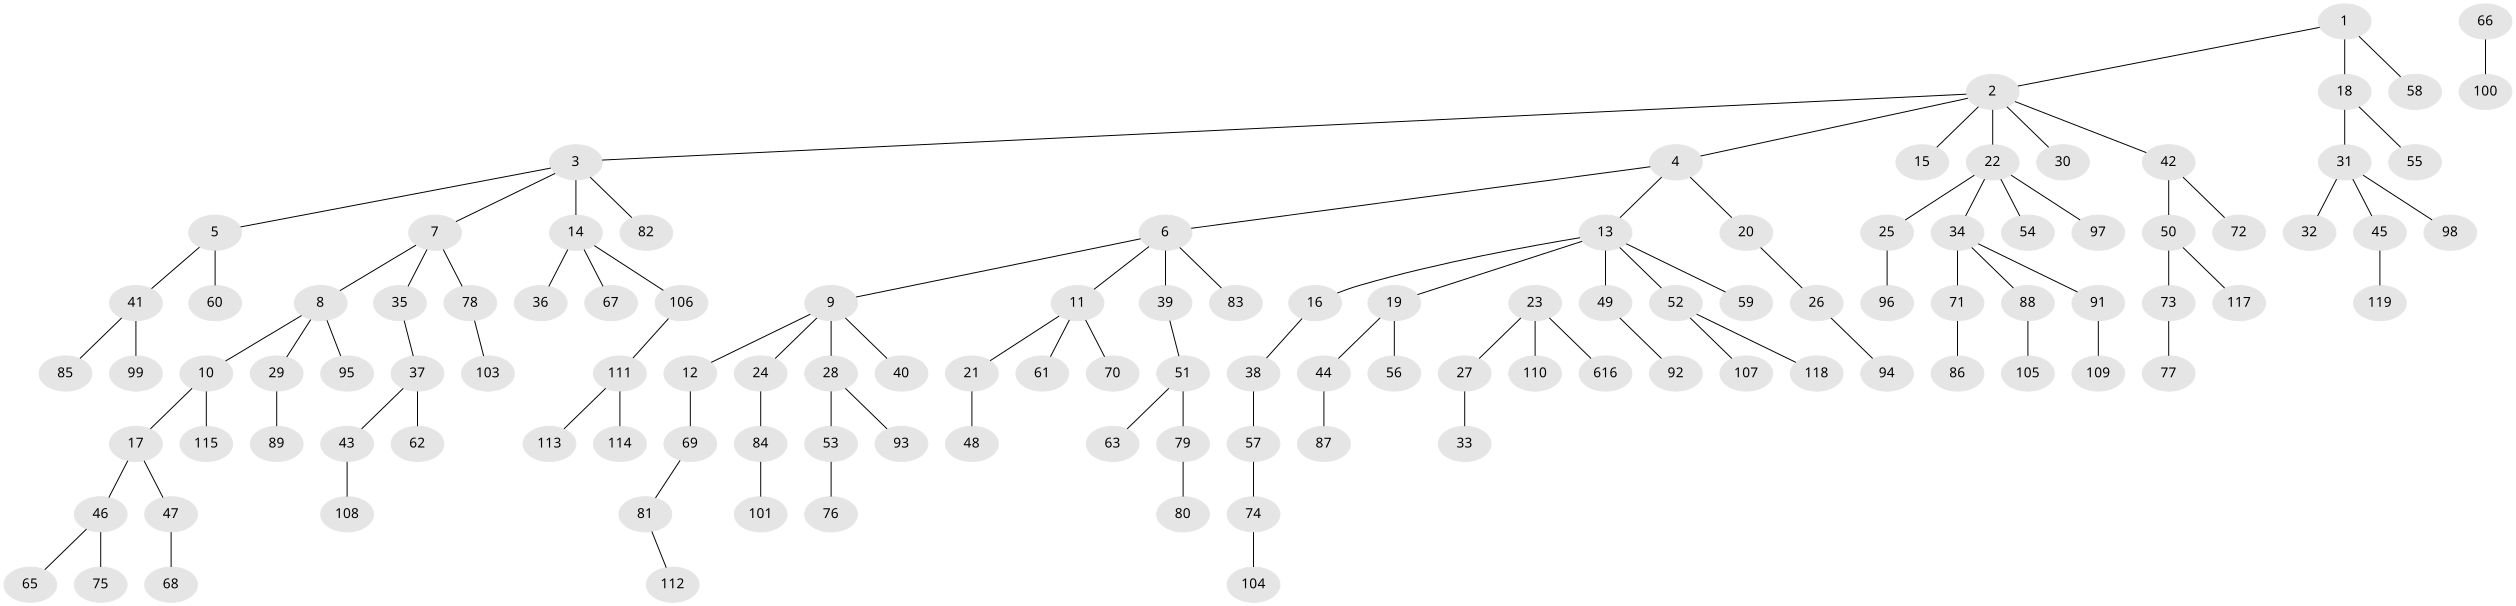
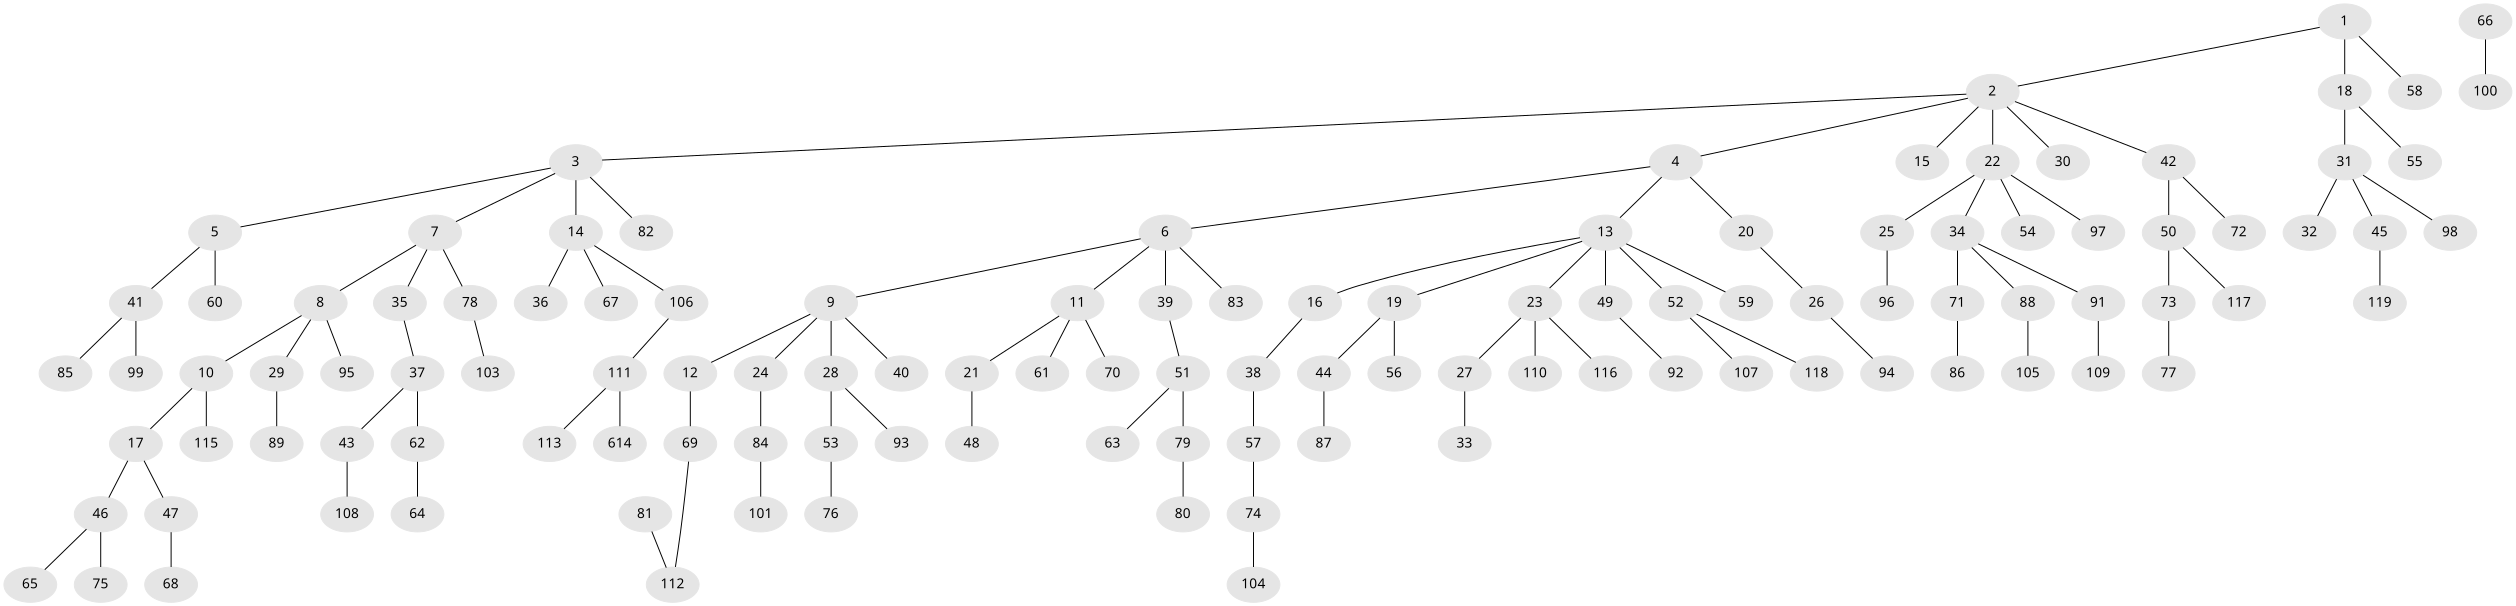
  graph {
    fontname="Noto Sans"
    node [color=gray90 fontname="Noto Sans" style=filled]
    edge [fontname="Noto Sans"]
    1
    2
    18
    58
    3
    4
    15
    22
    30
    42
    31
    55
    5
    7
    14
    82
    6
    13
    20
    25
    34
    54
    97
    50
    72
    41
    60
    8
    35
    78
    36
    67
    106
    9
    11
    39
    83
    16
    19
    23
    49
    52
    59
    26
    85
    99
    12
    24
    28
    40
    21
    61
    70
    51
    10
    29
    95
    37
    103
    17
    115
    89
    69
    84
    53
    93
    46
    47
    48
    81
    38
    44
    56
    27
    110
-   116 [label=616]
+   116
    92
    107
    118
    111
    57
    65
    75
    68
    32
    45
    98
    87
    94
    96
    71
    88
    91
    33
    101
    76
    119
    66
    100
    86
    105
    109
    43
    62
    108
+   64
    74
    63
    79
    73
    117
    77
    80
    104
    112
    113
-   114
+   114 [label=614]
    1 -- 2
    1 -- 18
    1 -- 58
    2 -- 3
    2 -- 4
    2 -- 15
    2 -- 22
    2 -- 30
    2 -- 42
    18 -- 31
    18 -- 55
    3 -- 5
    3 -- 7
    3 -- 14
    3 -- 82
    4 -- 6
    4 -- 13
    4 -- 20
    22 -- 25
    22 -- 34
    22 -- 54
    22 -- 97
    42 -- 50
    42 -- 72
    31 -- 32
    31 -- 45
    31 -- 98
    5 -- 41
    5 -- 60
    7 -- 8
    7 -- 35
    7 -- 78
    14 -- 36
    14 -- 67
    14 -- 106
    6 -- 9
    6 -- 11
    6 -- 39
    6 -- 83
    13 -- 16
    13 -- 19
+   13 -- 23
    13 -- 49
    13 -- 52
    13 -- 59
    20 -- 26
    25 -- 96
    34 -- 71
    34 -- 88
    34 -- 91
    50 -- 73
    50 -- 117
    41 -- 85
    41 -- 99
    8 -- 10
    8 -- 29
    8 -- 95
    35 -- 37
    78 -- 103
    106 -- 111
    9 -- 12
    9 -- 24
    9 -- 28
    9 -- 40
    11 -- 21
    11 -- 61
    11 -- 70
    39 -- 51
    16 -- 38
    19 -- 44
    19 -- 56
    23 -- 27
    23 -- 110
    23 -- 116
    49 -- 92
    52 -- 107
    52 -- 118
    26 -- 94
    12 -- 69
    24 -- 84
    28 -- 53
    28 -- 93
    21 -- 48
    51 -- 63
    51 -- 79
    10 -- 17
    10 -- 115
    29 -- 89
    37 -- 43
    37 -- 62
    17 -- 46
    17 -- 47
-   69 -- 81
+   69 -- 112
    84 -- 101
    53 -- 76
    46 -- 65
    46 -- 75
    47 -- 68
    81 -- 112
    38 -- 57
    44 -- 87
    27 -- 33
    111 -- 113
    111 -- 114
    57 -- 74
    45 -- 119
    71 -- 86
    88 -- 105
    91 -- 109
    66 -- 100
    43 -- 108
+   62 -- 64
    74 -- 104
    79 -- 80
    73 -- 77
  }
